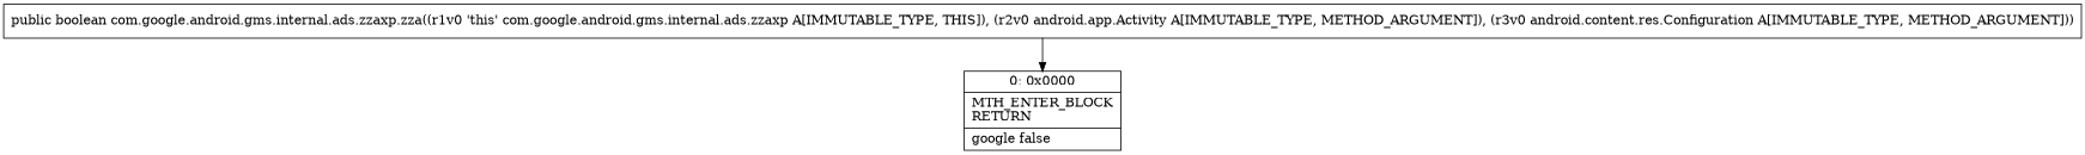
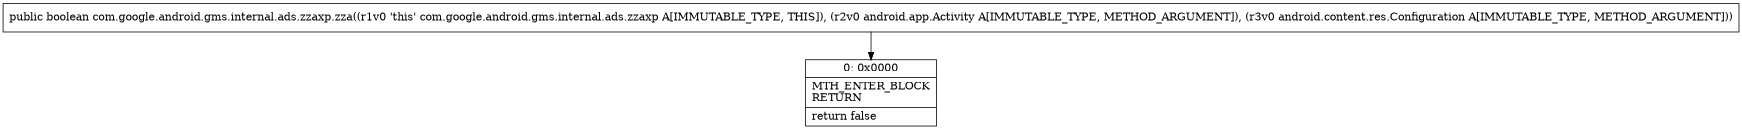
  digraph {
    fontname="DejaVu Serif"
    node [shape=record fontname="DejaVu Serif"]
-   n1 [label="{0\:\ 0x0000|MTH_ENTER_BLOCK\lRETURN\l|google false\l}"]
+   n1 [label="{0\:\ 0x0000|MTH_ENTER_BLOCK\lRETURN\l|return false\l}"]
    n2 [label="{public boolean com.google.android.gms.internal.ads.zzaxp.zza((r1v0 'this' com.google.android.gms.internal.ads.zzaxp A[IMMUTABLE_TYPE, THIS]), (r2v0 android.app.Activity A[IMMUTABLE_TYPE, METHOD_ARGUMENT]), (r3v0 android.content.res.Configuration A[IMMUTABLE_TYPE, METHOD_ARGUMENT])) }"]
    n2 -> n1 [fontname="DejaVu Serif"]
  }
